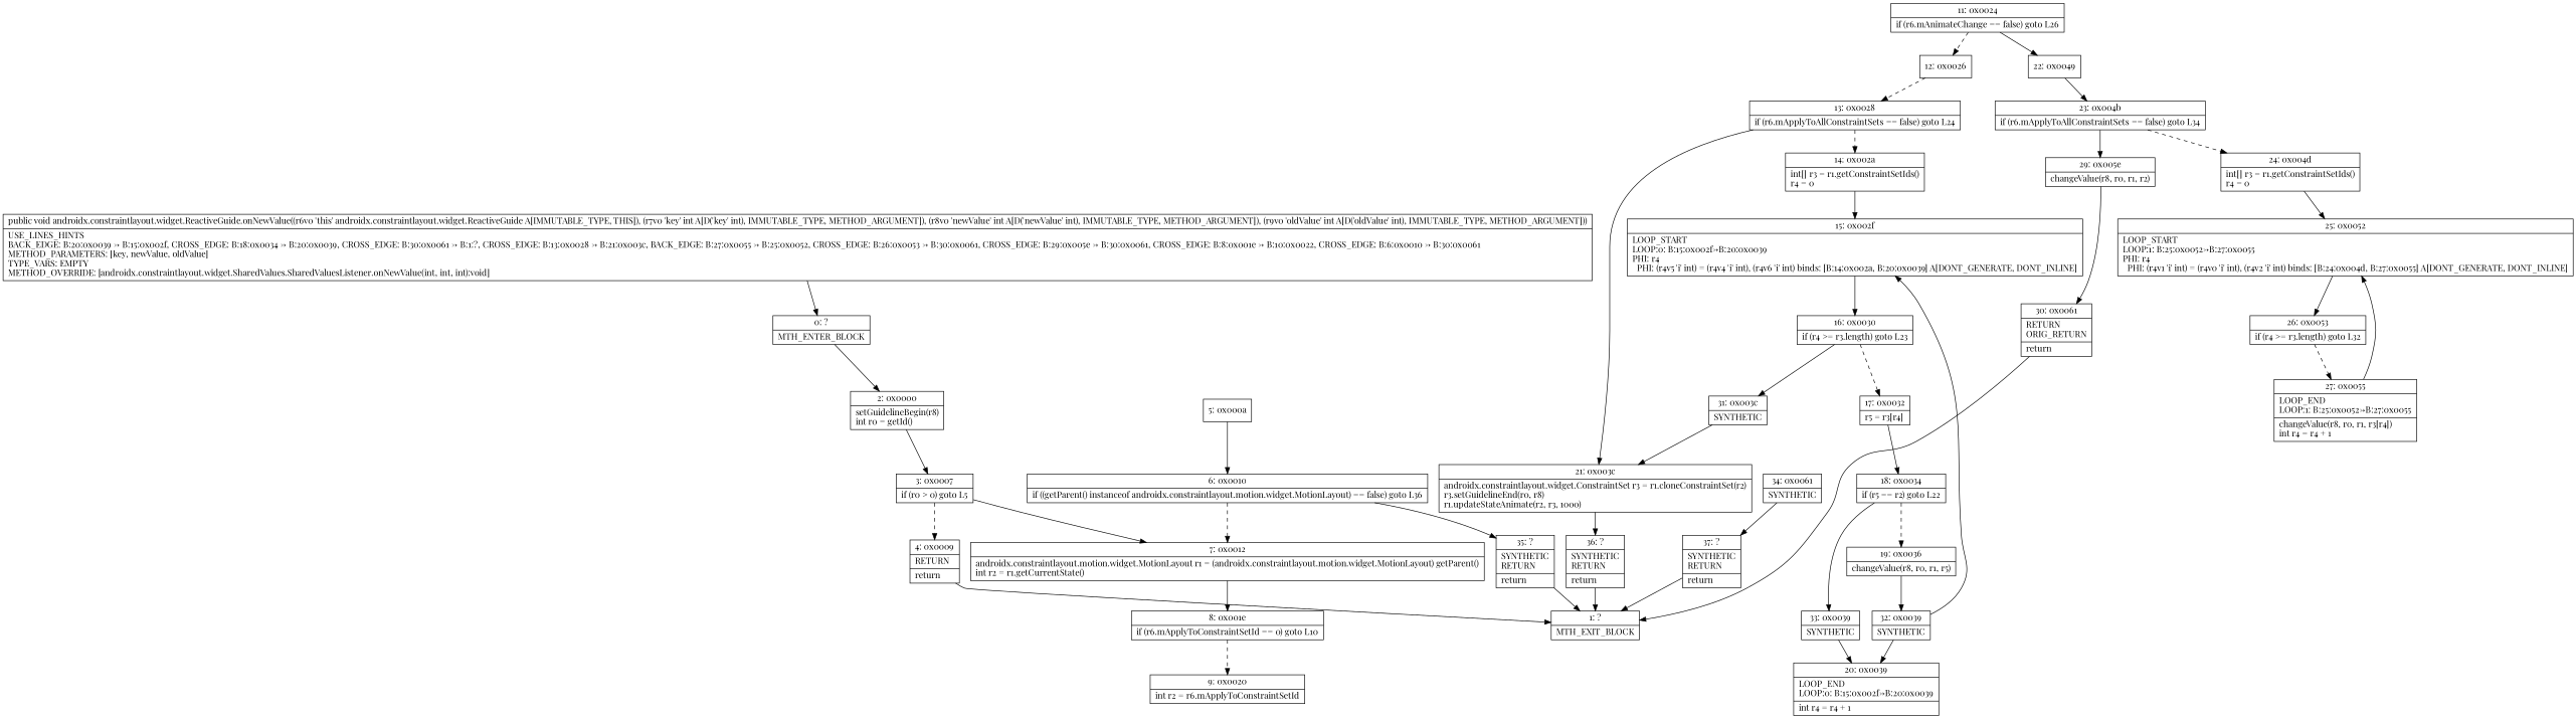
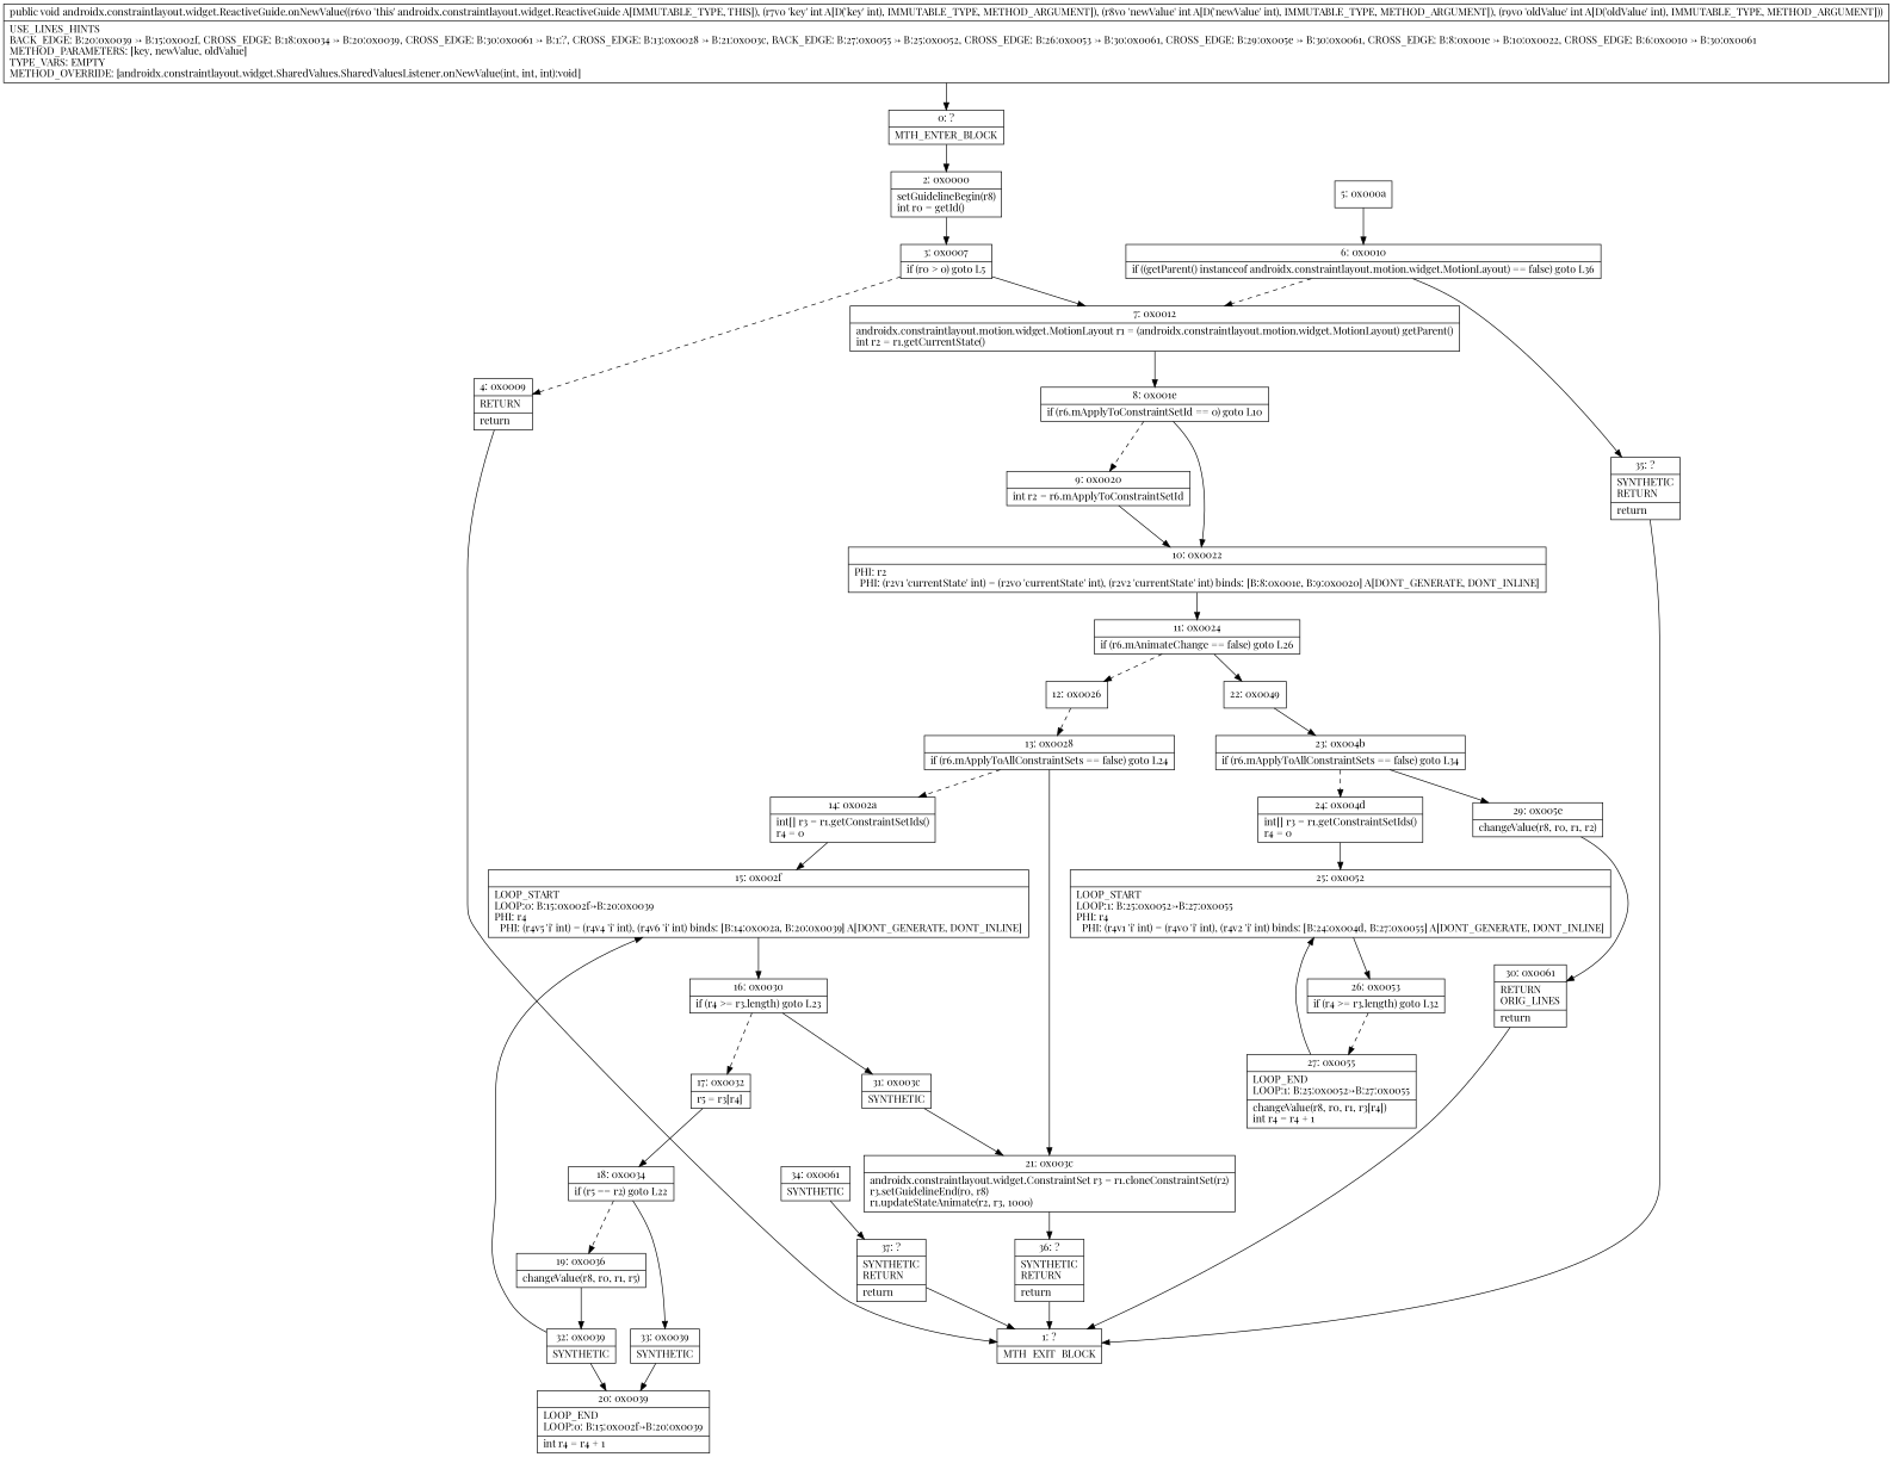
  digraph {
    fontname="Playfair Display"
    node [fontname="Playfair Display" shape=record]
    edge [fontname="Playfair Display"]
    n1 [label="{0\:\ ?|MTH_ENTER_BLOCK\l}"]
    n2 [label="{2\:\ 0x0000|setGuidelineBegin(r8)\lint r0 = getId()\l}"]
    n3 [label="{3\:\ 0x0007|if (r0 \> 0) goto L5\l}"]
    n4 [label="{4\:\ 0x0009|RETURN\l|return\l}"]
    n5 [label="{7\:\ 0x0012|androidx.constraintlayout.motion.widget.MotionLayout r1 = (androidx.constraintlayout.motion.widget.MotionLayout) getParent()\lint r2 = r1.getCurrentState()\l}"]
    n6 [label="{1\:\ ?|MTH_EXIT_BLOCK\l}"]
    n7 [label="{5\:\ 0x000a}"]
    n8 [label="{6\:\ 0x0010|if ((getParent() instanceof androidx.constraintlayout.motion.widget.MotionLayout) == false) goto L36\l}"]
    n9 [label="{35\:\ ?|SYNTHETIC\lRETURN\l|return\l}"]
    n10 [label="{8\:\ 0x001e|if (r6.mApplyToConstraintSetId == 0) goto L10\l}"]
    n11 [label="{9\:\ 0x0020|int r2 = r6.mApplyToConstraintSetId\l}"]
+   n12 [label="{10\:\ 0x0022|PHI: r2 \l  PHI: (r2v1 'currentState' int) = (r2v0 'currentState' int), (r2v2 'currentState' int) binds: [B:8:0x001e, B:9:0x0020] A[DONT_GENERATE, DONT_INLINE]\l}"]
    n13 [label="{11\:\ 0x0024|if (r6.mAnimateChange == false) goto L26\l}"]
    n14 [label="{12\:\ 0x0026}"]
    n15 [label="{22\:\ 0x0049}"]
    n16 [label="{13\:\ 0x0028|if (r6.mApplyToAllConstraintSets == false) goto L24\l}"]
    n17 [label="{23\:\ 0x004b|if (r6.mApplyToAllConstraintSets == false) goto L34\l}"]
    n18 [label="{14\:\ 0x002a|int[] r3 = r1.getConstraintSetIds()\lr4 = 0\l}"]
    n19 [label="{21\:\ 0x003c|androidx.constraintlayout.widget.ConstraintSet r3 = r1.cloneConstraintSet(r2)\lr3.setGuidelineEnd(r0, r8)\lr1.updateStateAnimate(r2, r3, 1000)\l}"]
    n20 [label="{15\:\ 0x002f|LOOP_START\lLOOP:0: B:15:0x002f\-\>B:20:0x0039\lPHI: r4 \l  PHI: (r4v5 'i' int) = (r4v4 'i' int), (r4v6 'i' int) binds: [B:14:0x002a, B:20:0x0039] A[DONT_GENERATE, DONT_INLINE]\l}"]
    n21 [label="{36\:\ ?|SYNTHETIC\lRETURN\l|return\l}"]
    n22 [label="{16\:\ 0x0030|if (r4 \>= r3.length) goto L23\l}"]
    n23 [label="{17\:\ 0x0032|r5 = r3[r4]\l}"]
    n24 [label="{31\:\ 0x003c|SYNTHETIC\l}"]
    n25 [label="{18\:\ 0x0034|if (r5 == r2) goto L22\l}"]
    n26 [label="{19\:\ 0x0036|changeValue(r8, r0, r1, r5)\l}"]
    n27 [label="{33\:\ 0x0039|SYNTHETIC\l}"]
    n28 [label="{32\:\ 0x0039|SYNTHETIC\l}"]
    n29 [label="{20\:\ 0x0039|LOOP_END\lLOOP:0: B:15:0x002f\-\>B:20:0x0039\l|int r4 = r4 + 1\l}"]
    n30 [label="{24\:\ 0x004d|int[] r3 = r1.getConstraintSetIds()\lr4 = 0\l}"]
    n31 [label="{29\:\ 0x005e|changeValue(r8, r0, r1, r2)\l}"]
    n32 [label="{25\:\ 0x0052|LOOP_START\lLOOP:1: B:25:0x0052\-\>B:27:0x0055\lPHI: r4 \l  PHI: (r4v1 'i' int) = (r4v0 'i' int), (r4v2 'i' int) binds: [B:24:0x004d, B:27:0x0055] A[DONT_GENERATE, DONT_INLINE]\l}"]
-   n33 [label="{30\:\ 0x0061|RETURN\lORIG_RETURN\l|return\l}"]
+   n33 [label="{30\:\ 0x0061|RETURN\lORIG_LINES\l|return\l}"]
    n34 [label="{26\:\ 0x0053|if (r4 \>= r3.length) goto L32\l}"]
    n35 [label="{27\:\ 0x0055|LOOP_END\lLOOP:1: B:25:0x0052\-\>B:27:0x0055\l|changeValue(r8, r0, r1, r3[r4])\lint r4 = r4 + 1\l}"]
    n36 [label="{34\:\ 0x0061|SYNTHETIC\l}"]
    n37 [label="{37\:\ ?|SYNTHETIC\lRETURN\l|return\l}"]
    n38 [label="{public void androidx.constraintlayout.widget.ReactiveGuide.onNewValue((r6v0 'this' androidx.constraintlayout.widget.ReactiveGuide A[IMMUTABLE_TYPE, THIS]), (r7v0 'key' int A[D('key' int), IMMUTABLE_TYPE, METHOD_ARGUMENT]), (r8v0 'newValue' int A[D('newValue' int), IMMUTABLE_TYPE, METHOD_ARGUMENT]), (r9v0 'oldValue' int A[D('oldValue' int), IMMUTABLE_TYPE, METHOD_ARGUMENT]))  | USE_LINES_HINTS\lBACK_EDGE: B:20:0x0039 \-\> B:15:0x002f, CROSS_EDGE: B:18:0x0034 \-\> B:20:0x0039, CROSS_EDGE: B:30:0x0061 \-\> B:1:?, CROSS_EDGE: B:13:0x0028 \-\> B:21:0x003c, BACK_EDGE: B:27:0x0055 \-\> B:25:0x0052, CROSS_EDGE: B:26:0x0053 \-\> B:30:0x0061, CROSS_EDGE: B:29:0x005e \-\> B:30:0x0061, CROSS_EDGE: B:8:0x001e \-\> B:10:0x0022, CROSS_EDGE: B:6:0x0010 \-\> B:30:0x0061\lMETHOD_PARAMETERS: [key, newValue, oldValue]\lTYPE_VARS: EMPTY\lMETHOD_OVERRIDE: [androidx.constraintlayout.widget.SharedValues.SharedValuesListener.onNewValue(int, int, int):void]\l}"]
    n1 -> n2
    n2 -> n3
    n3 -> n4 [style=dashed]
    n3 -> n5
    n4 -> n6
    n5 -> n10
    n7 -> n8
    n8 -> n5 [style=dashed]
    n8 -> n9
    n9 -> n6
    n10 -> n11 [style=dashed]
+   n10 -> n12
+   n11 -> n12
+   n12 -> n13
    n13 -> n14 [style=dashed]
    n13 -> n15
    n14 -> n16 [style=dashed]
    n15 -> n17
    n16 -> n18 [style=dashed]
    n16 -> n19
    n17 -> n30 [style=dashed]
    n17 -> n31
    n18 -> n20
    n19 -> n21
    n20 -> n22
    n21 -> n6
    n22 -> n23 [style=dashed]
    n22 -> n24
    n23 -> n25
    n24 -> n19
    n25 -> n26 [style=dashed]
    n25 -> n27
    n26 -> n28
    n27 -> n29
    n28 -> n20
    n28 -> n29
    n30 -> n32
    n31 -> n33
    n32 -> n34
    n33 -> n6
    n34 -> n35 [style=dashed]
    n35 -> n32
    n36 -> n37
    n37 -> n6
    n38 -> n1
  }
